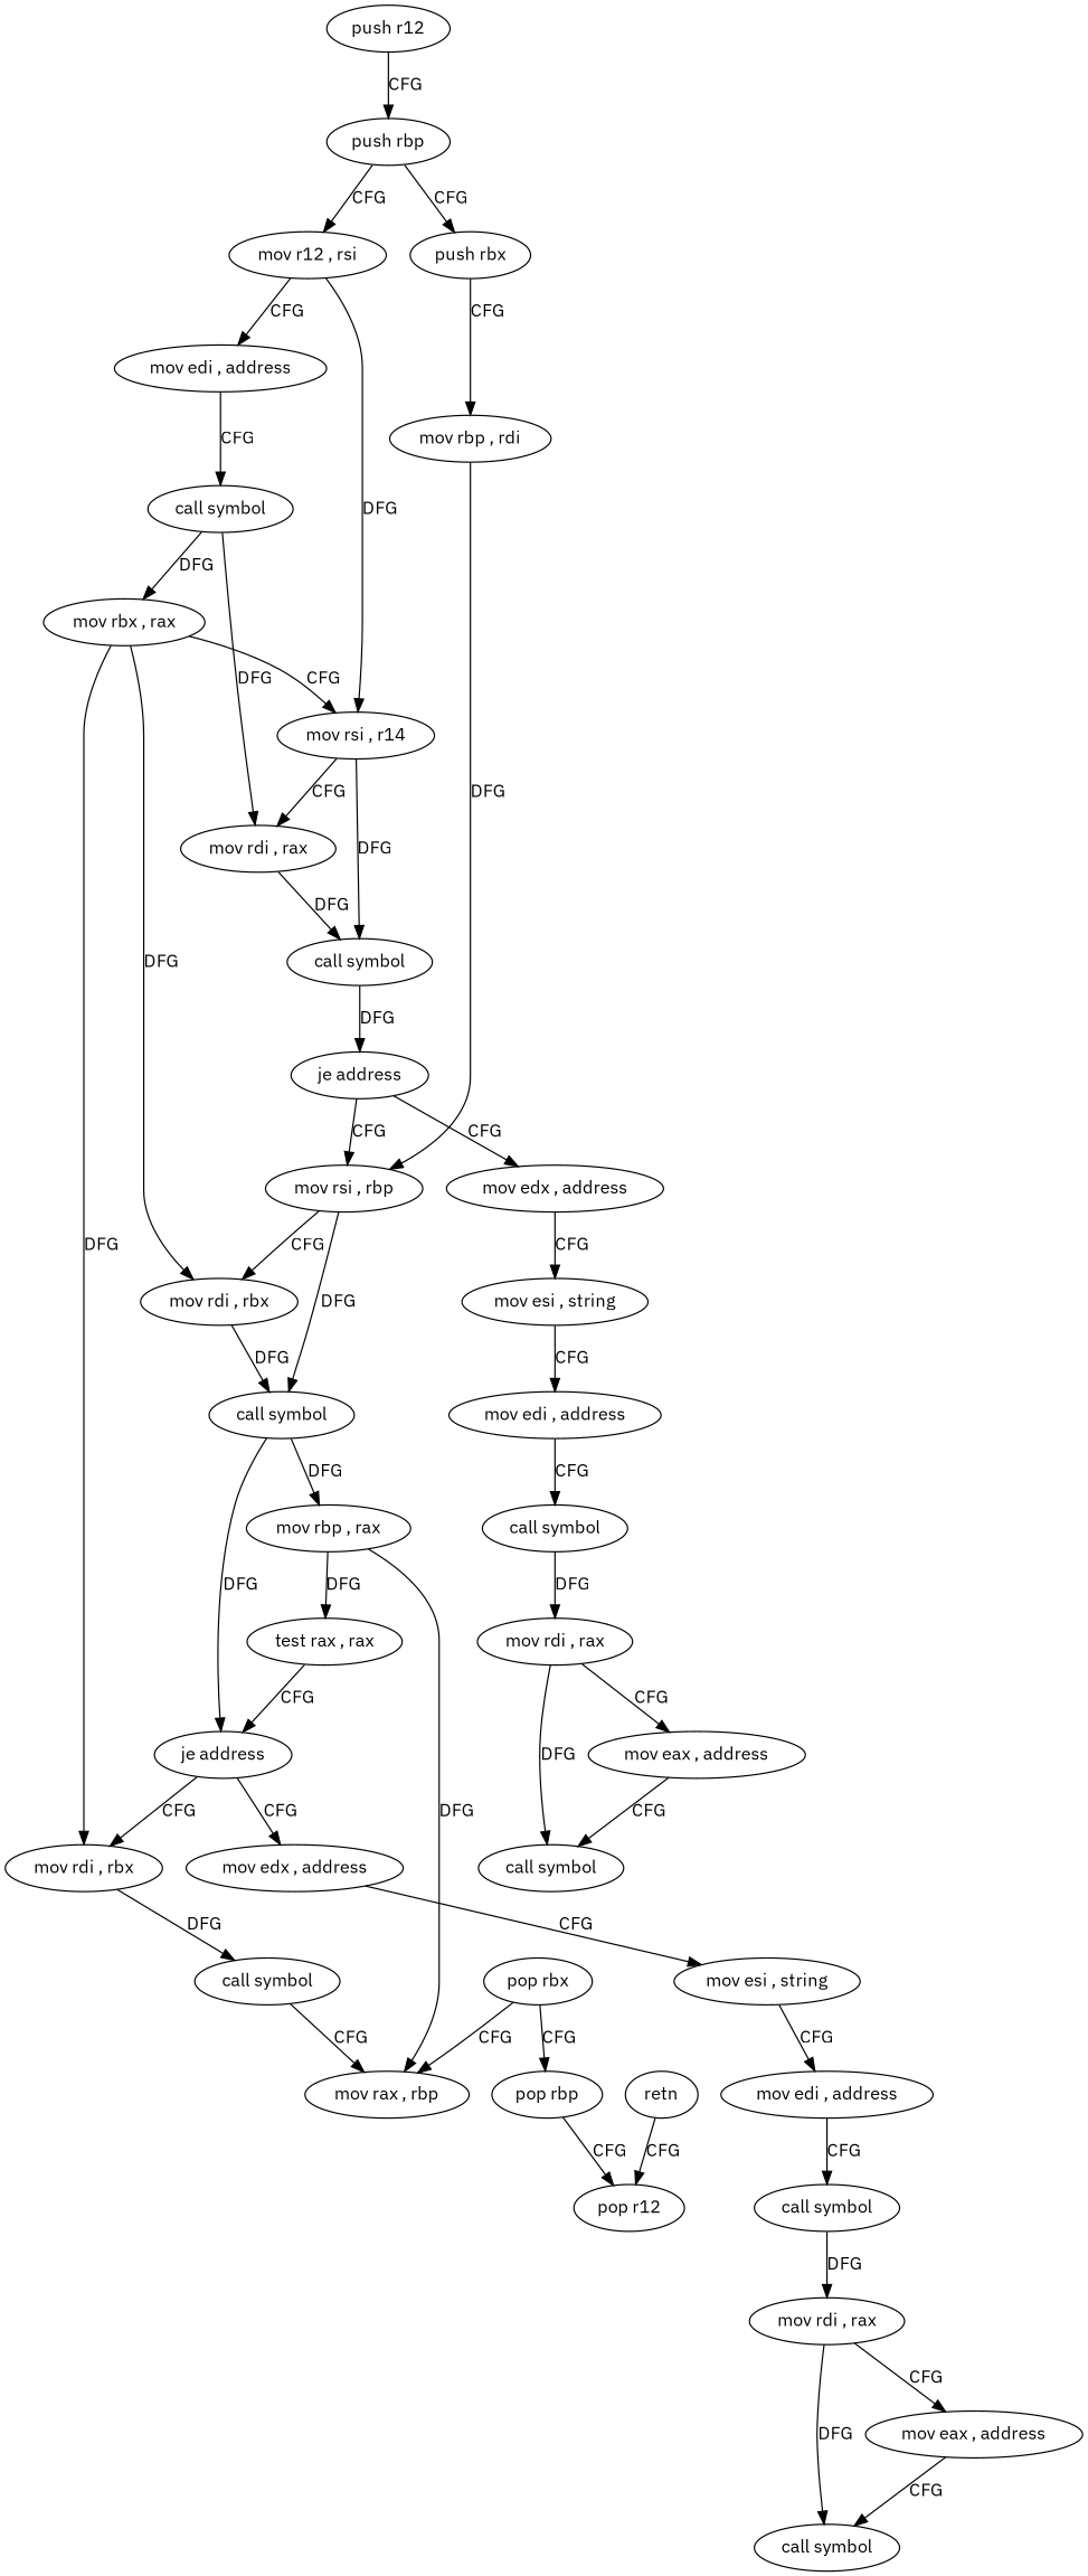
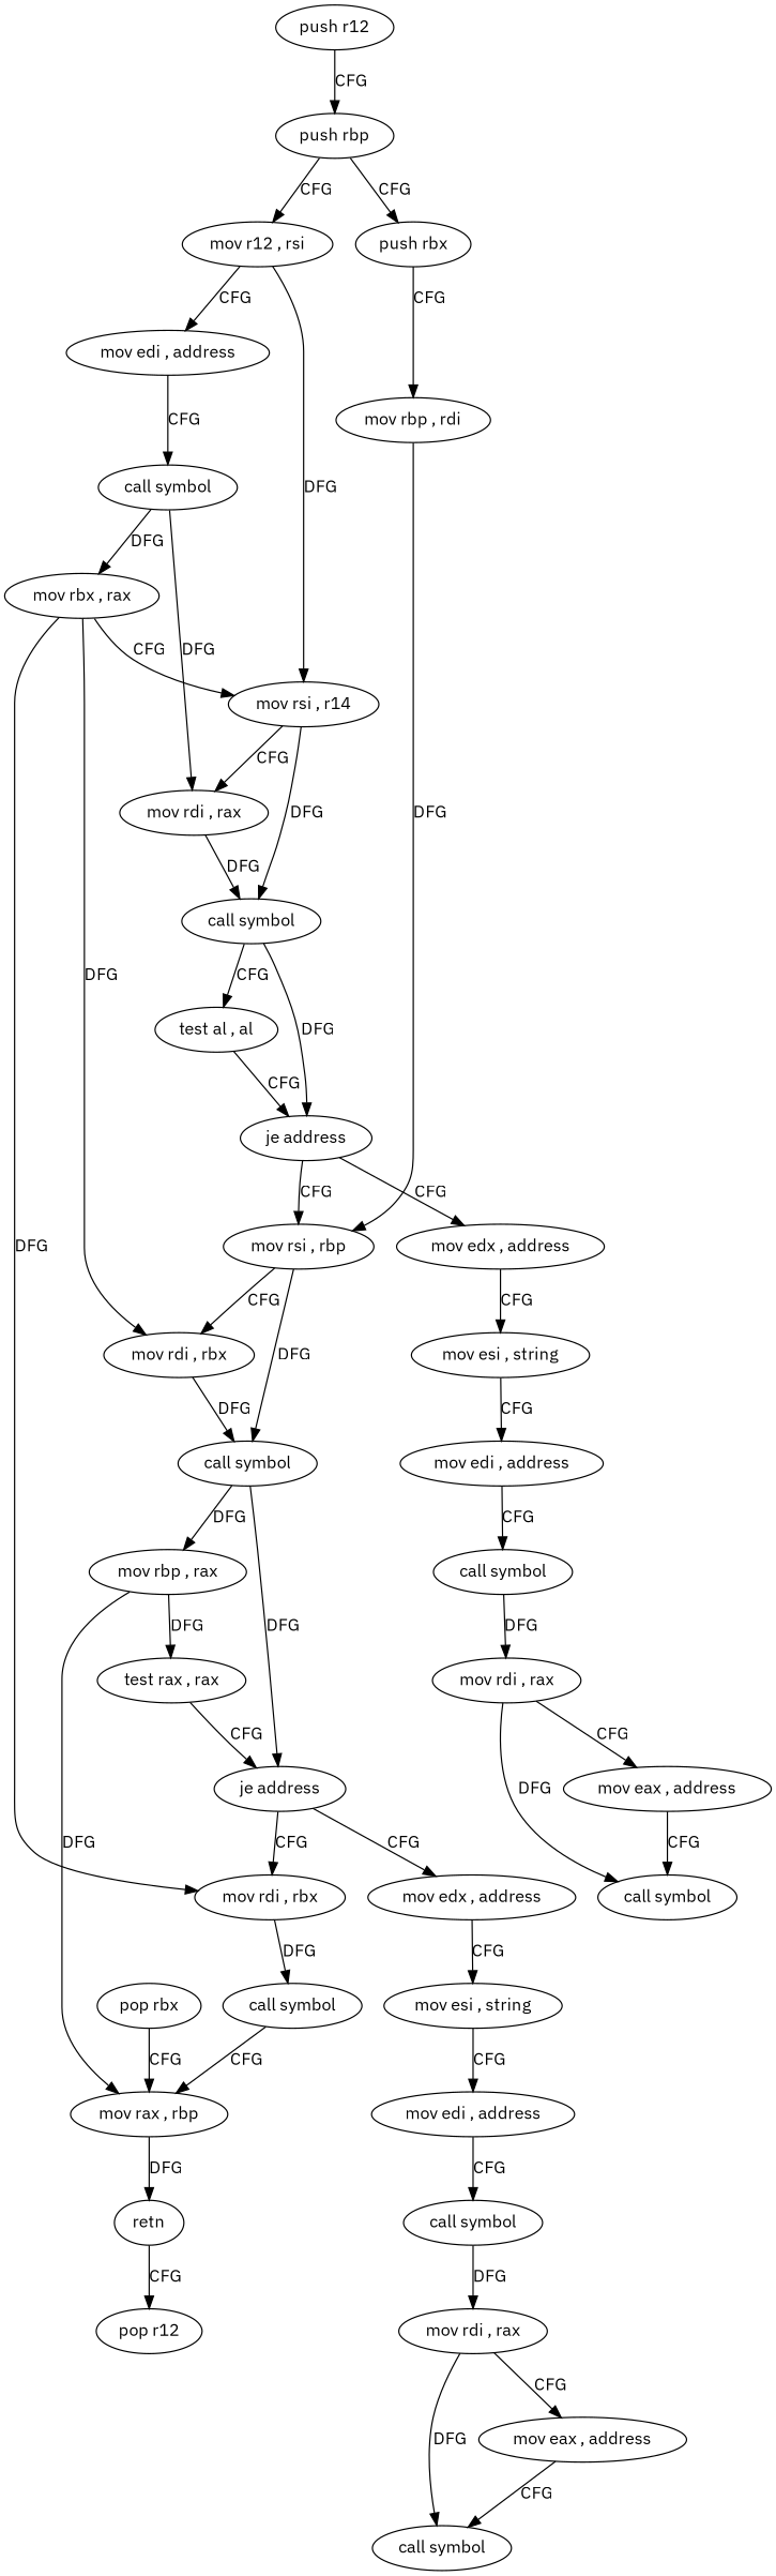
  digraph {
    fontname="IBM Plex Sans"
    node [fontname="IBM Plex Sans"]
    edge [fontname="IBM Plex Sans"]
    n1 [label="push r12"]
    n2 [label="push rbp"]
    n3 [label="push rbx"]
    n4 [label="mov r12 , rsi"]
    n5 [label="mov rbp , rdi"]
    n6 [label="mov rsi , rbp"]
    n7 [label="mov edi , address"]
    n8 [label="mov rsi , r14"]
    n9 [label="mov rdi , rbx"]
    n10 [label="call symbol"]
    n11 [label="call symbol"]
    n12 [label="mov rdi , rax"]
    n13 [label="call symbol"]
    n14 [label="mov rbx , rax"]
    n15 [label="mov rdi , rbx"]
    n16 [label="call symbol"]
+   n17 [label="test al , al"]
    n18 [label="je address"]
    n19 [label="mov edx , address"]
    n20 [label="mov esi , string"]
    n21 [label="mov edi , address"]
    n22 [label="mov rbp , rax"]
    n23 [label="je address"]
    n24 [label="call symbol"]
    n25 [label="mov rdi , rax"]
    n26 [label="mov eax , address"]
    n27 [label="call symbol"]
    n28 [label="test rax , rax"]
    n29 [label="mov rax , rbp"]
    n30 [label="mov edx , address"]
    n31 [label=retn]
    n32 [label="mov esi , string"]
    n33 [label="mov edi , address"]
    n34 [label="call symbol"]
    n35 [label="mov rdi , rax"]
    n36 [label="mov eax , address"]
    n37 [label="call symbol"]
    n38 [label="pop rbx"]
-   n39 [label="pop rbp"]
    n40 [label="pop r12"]
    n1 -> n2 [label=CFG]
    n2 -> n3 [label=CFG]
    n2 -> n4 [label=CFG]
    n3 -> n5 [label=CFG]
    n4 -> n7 [label=CFG]
    n4 -> n8 [label=DFG]
    n5 -> n6 [label=DFG]
    n6 -> n9 [label=CFG]
    n6 -> n10 [label=DFG]
    n7 -> n11 [label=CFG]
    n8 -> n12 [label=CFG]
    n8 -> n13 [label=DFG]
    n9 -> n10 [label=DFG]
    n10 -> n22 [label=DFG]
    n10 -> n23 [label=DFG]
    n11 -> n12 [label=DFG]
    n11 -> n14 [label=DFG]
    n12 -> n13 [label=DFG]
+   n13 -> n17 [label=CFG]
    n13 -> n18 [label=DFG]
    n14 -> n8 [label=CFG]
    n14 -> n9 [label=DFG]
    n14 -> n15 [label=DFG]
    n15 -> n16 [label=DFG]
    n16 -> n29 [label=CFG]
+   n17 -> n18 [label=CFG]
    n18 -> n6 [label=CFG]
    n18 -> n19 [label=CFG]
    n19 -> n20 [label=CFG]
    n20 -> n21 [label=CFG]
    n21 -> n24 [label=CFG]
    n22 -> n28 [label=DFG]
    n22 -> n29 [label=DFG]
    n23 -> n15 [label=CFG]
    n23 -> n30 [label=CFG]
    n24 -> n25 [label=DFG]
    n25 -> n26 [label=CFG]
    n25 -> n27 [label=DFG]
    n26 -> n27 [label=CFG]
    n28 -> n23 [label=CFG]
+   n29 -> n31 [label=DFG]
    n30 -> n32 [label=CFG]
    n31 -> n40 [label=CFG]
    n32 -> n33 [label=CFG]
    n33 -> n34 [label=CFG]
    n34 -> n35 [label=DFG]
    n35 -> n36 [label=CFG]
    n35 -> n37 [label=DFG]
    n36 -> n37 [label=CFG]
    n38 -> n29 [label=CFG]
-   n38 -> n39 [label=CFG]
-   n39 -> n40 [label=CFG]
  }
